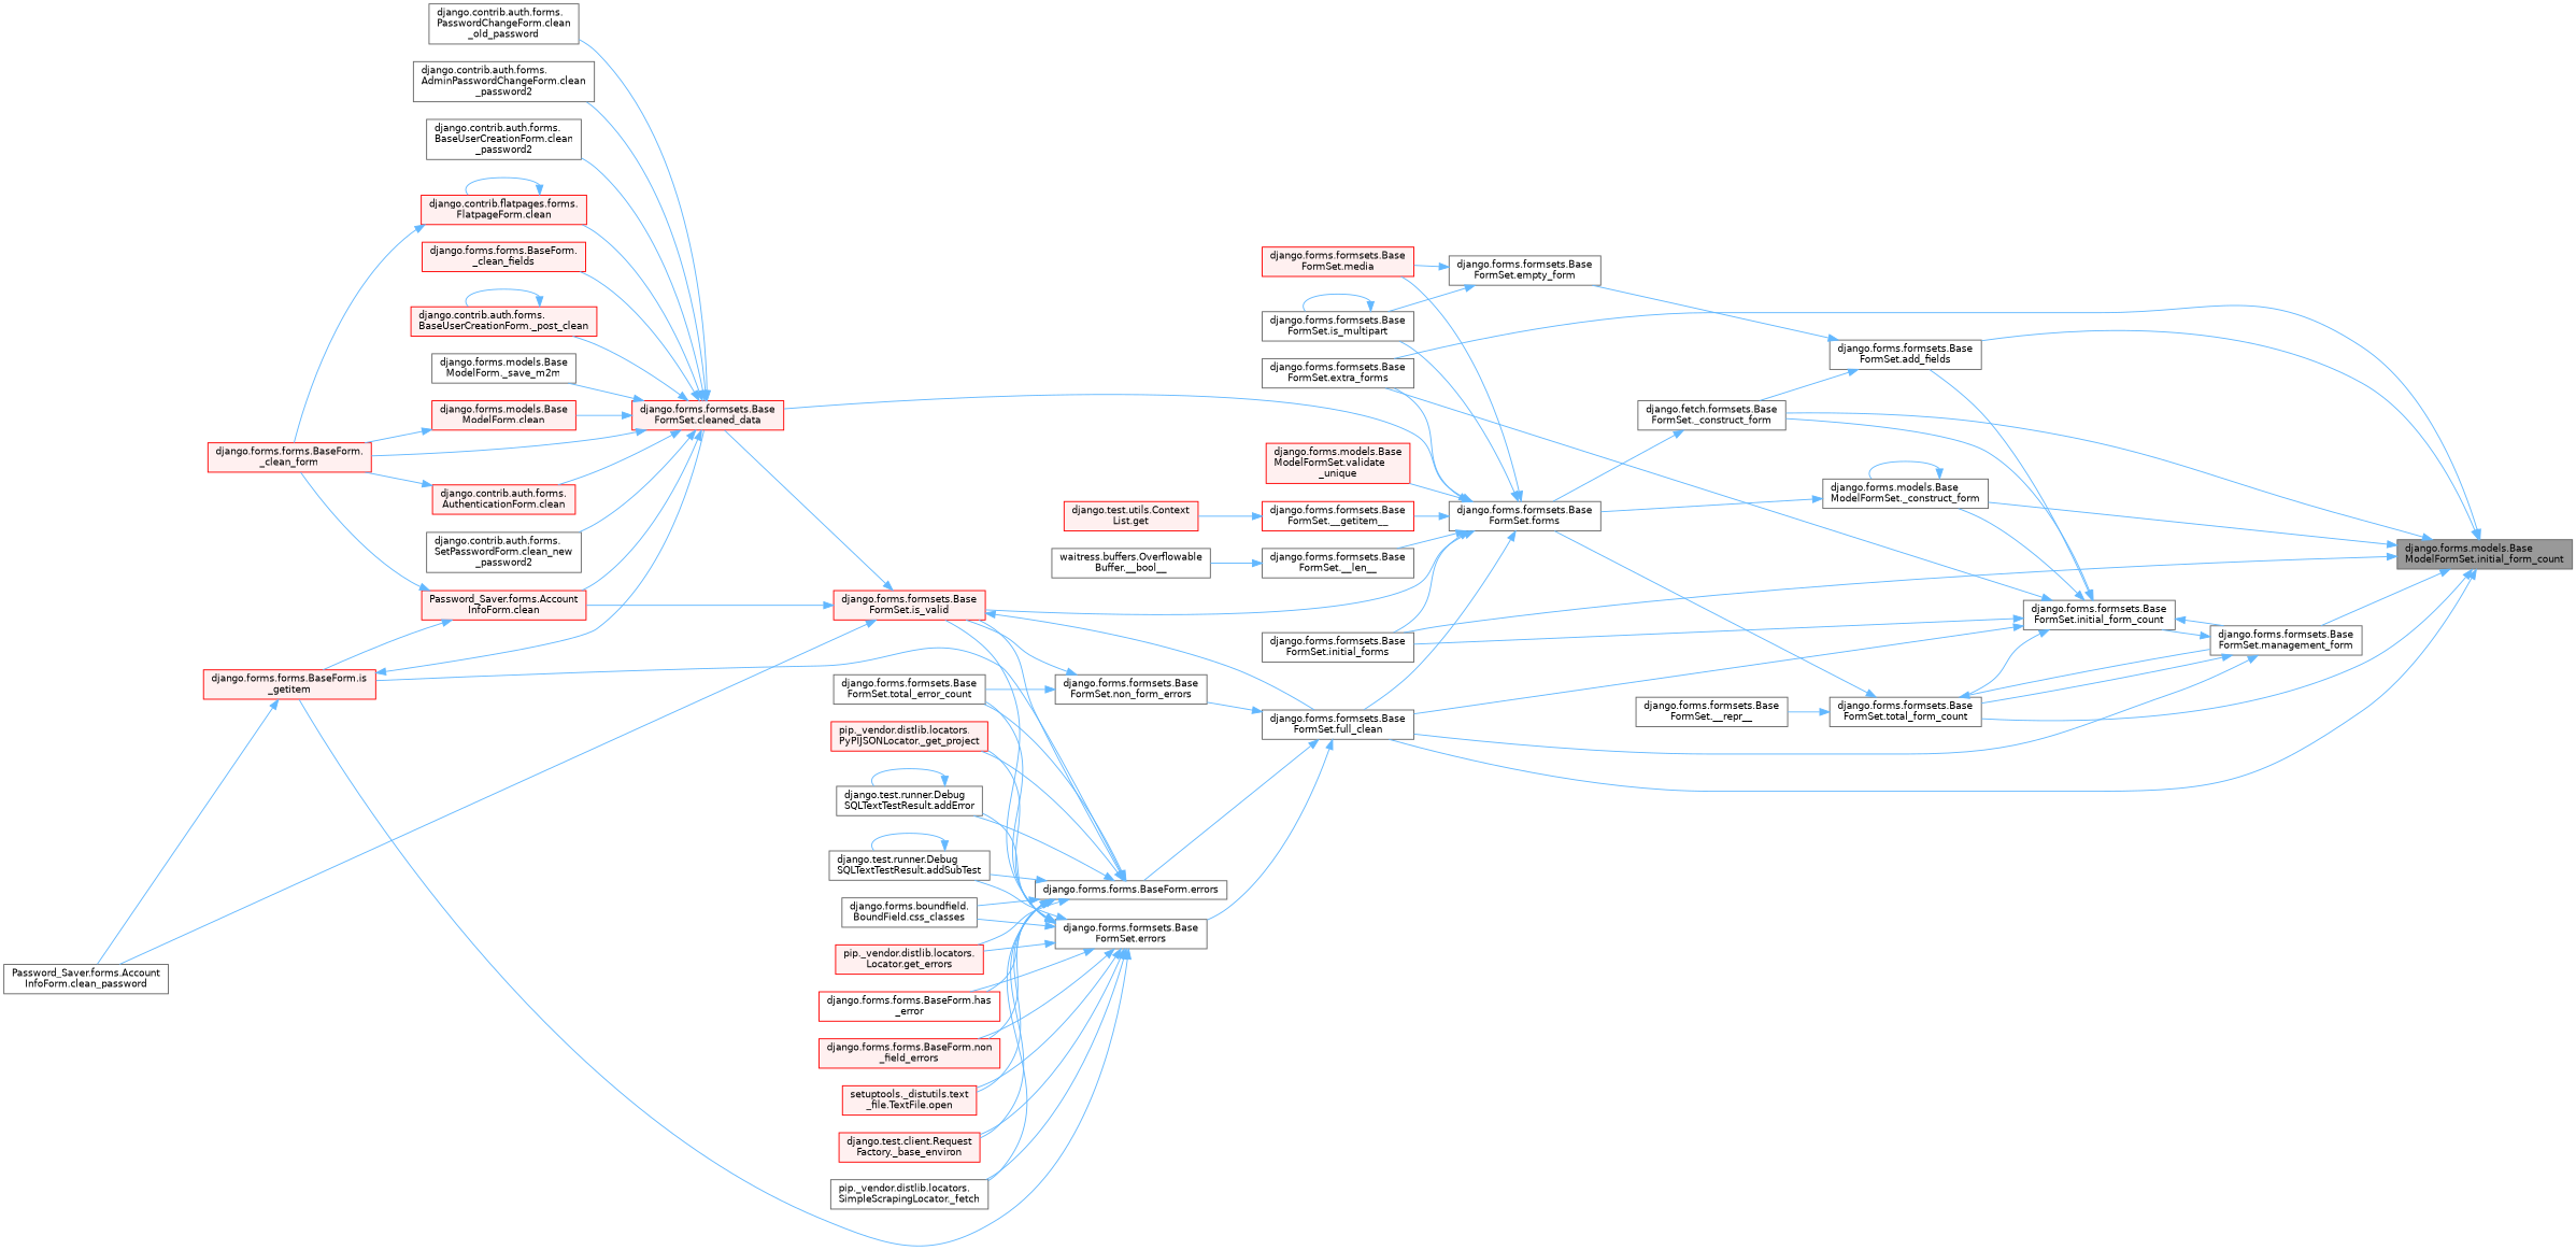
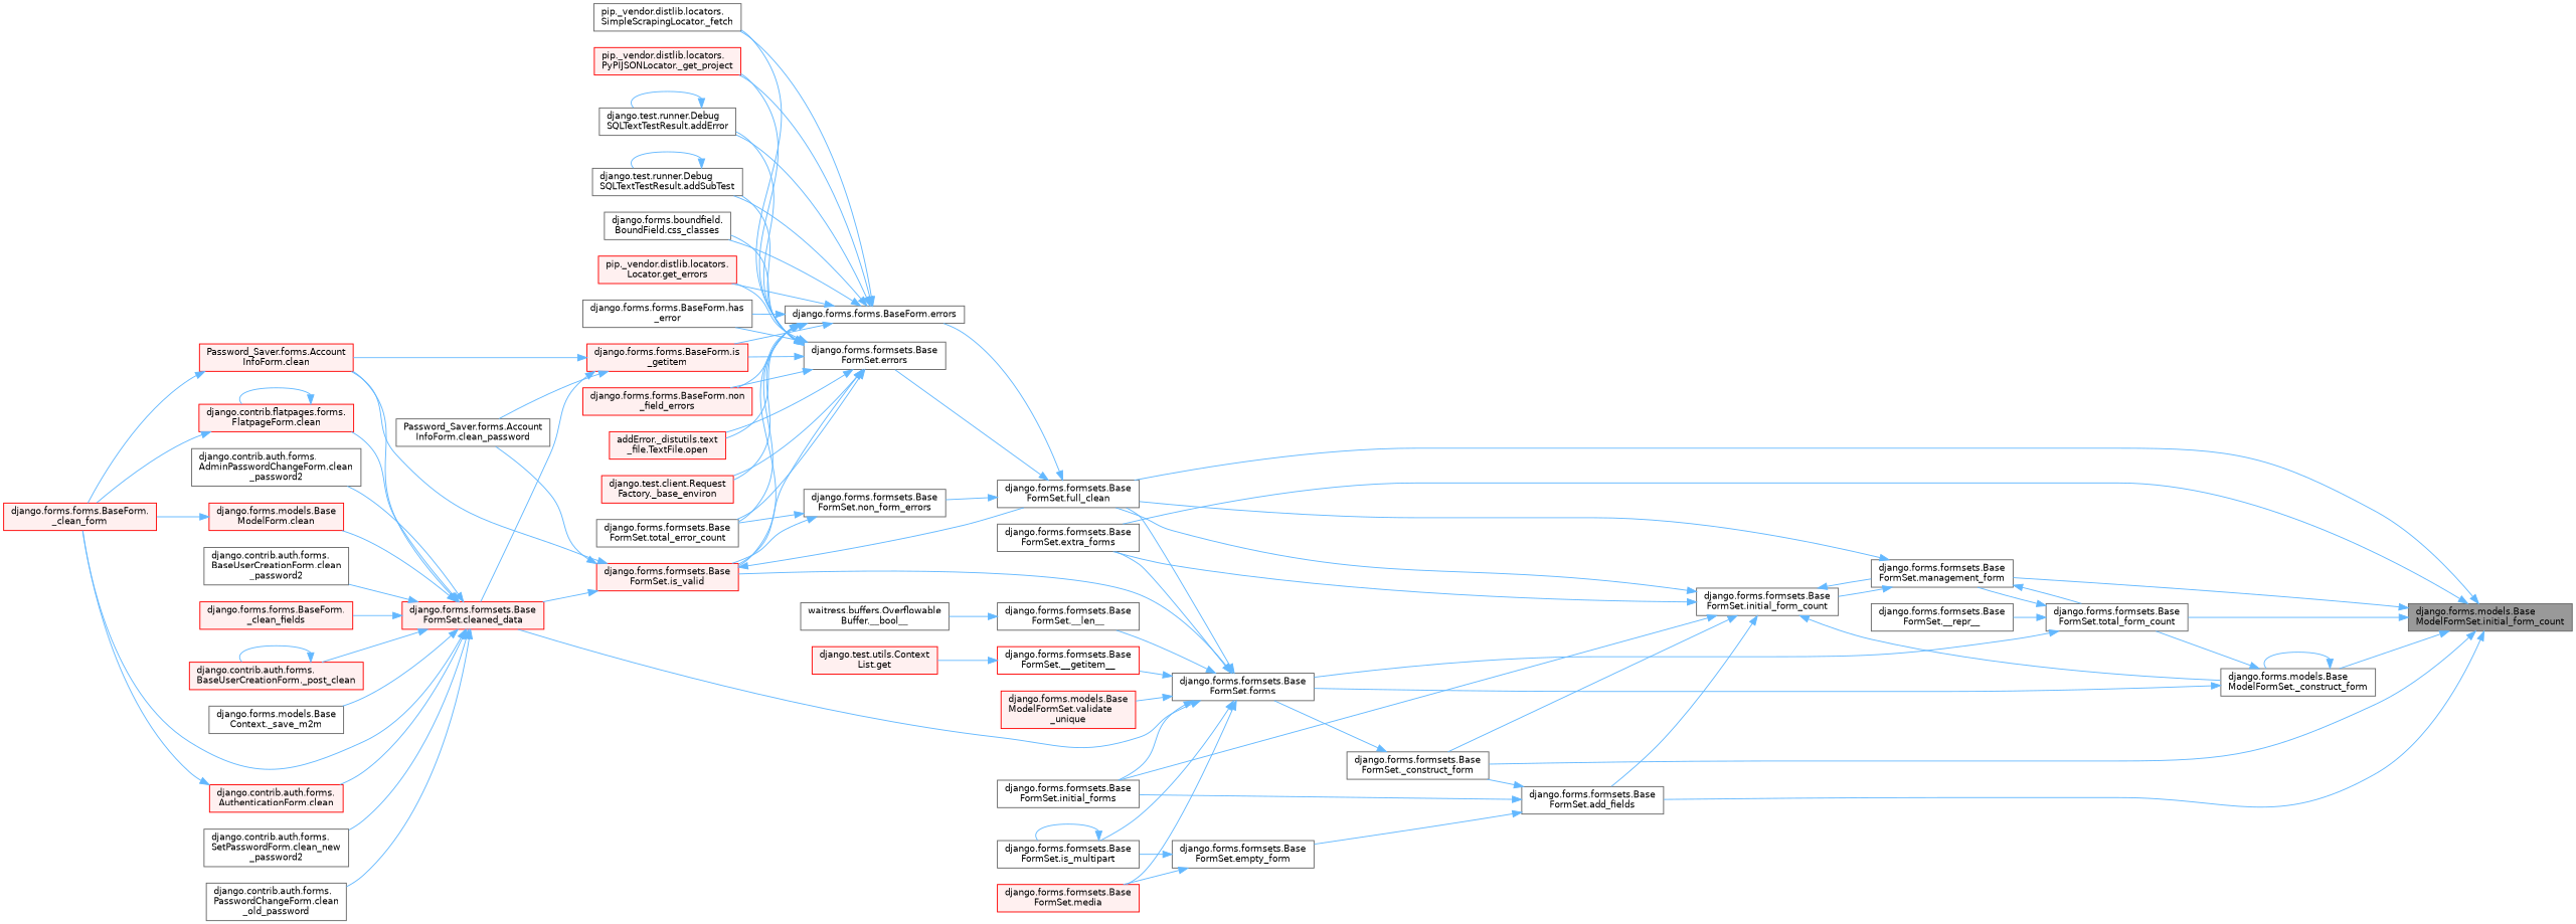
  digraph {
    rankdir=RL
    node [color=grey40 fillcolor=white fontname=Helvetica fontsize=10 shape=box style=filled]
    edge [color=steelblue1 dir=back fontname=Helvetica fontsize=10 labelfontname=Helvetica labelfontsize=10 style=solid]
    n1 [color=gray40 fillcolor=grey60 fontcolor=black height=0.2 label="django.forms.models.Base\lModelFormSet.initial_form_count" width=0.4]
-   n2 [height=0.2 label="django.fetch.formsets.Base\lFormSet._construct_form" width=0.4]
+   n2 [height=0.2 label="django.forms.formsets.Base\lFormSet._construct_form" width=0.4]
    n3 [height=0.2 label="django.forms.formsets.Base\lFormSet.extra_forms" width=0.4]
    n4 [height=0.2 label="django.forms.formsets.Base\lFormSet.full_clean" width=0.4]
    n5 [height=0.2 label="django.forms.formsets.Base\lFormSet.initial_forms" width=0.4]
    n6 [height=0.2 label="django.forms.models.Base\lModelFormSet._construct_form" width=0.4]
    n7 [height=0.2 label="django.forms.formsets.Base\lFormSet.add_fields" width=0.4]
    n8 [height=0.2 label="django.forms.formsets.Base\lFormSet.management_form" width=0.4]
    n9 [height=0.2 label="django.forms.formsets.Base\lFormSet.total_form_count" width=0.4]
    n10 [height=0.2 label="django.forms.formsets.Base\lFormSet.forms" width=0.4]
    n11 [height=0.2 label="django.forms.forms.BaseForm.errors" width=0.4]
    n12 [height=0.2 label="django.forms.formsets.Base\lFormSet.errors" width=0.4]
    n13 [height=0.2 label="django.forms.formsets.Base\lFormSet.non_form_errors" width=0.4]
    n14 [height=0.2 label="django.forms.formsets.Base\lFormSet.empty_form" width=0.4]
    n15 [height=0.2 label="django.forms.formsets.Base\lFormSet.initial_form_count" width=0.4]
    n16 [height=0.2 label="django.forms.formsets.Base\lFormSet.__repr__" width=0.4]
    n17 [color=red height=0.2 label="django.forms.formsets.Base\lFormSet.__getitem__" width=0.4]
    n18 [height=0.2 label="django.forms.formsets.Base\lFormSet.__len__" width=0.4]
    n19 [color=red fillcolor="#FFF0F0" height=0.2 label="django.forms.formsets.Base\lFormSet.cleaned_data" width=0.4]
    n20 [color=red fillcolor="#FFF0F0" height=0.2 label="django.forms.formsets.Base\lFormSet.is_valid" width=0.4]
    n21 [height=0.2 label="django.forms.formsets.Base\lFormSet.is_multipart" width=0.4]
    n22 [color=red fillcolor="#FFF0F0" height=0.2 label="django.forms.formsets.Base\lFormSet.media" width=0.4]
    n23 [color=red fillcolor="#FFF0F0" height=0.2 label="django.forms.models.Base\lModelFormSet.validate\l_unique" width=0.4]
    n24 [color=red fillcolor="#FFF0F0" height=0.2 label="django.test.utils.Context\lList.get" width=0.4]
    n25 [height=0.2 label="waitress.buffers.Overflowable\lBuffer.__bool__" width=0.4]
    n26 [color=red fillcolor="#FFF0F0" height=0.2 label="django.forms.forms.BaseForm.\l_clean_fields" width=0.4]
    n27 [color=red fillcolor="#FFF0F0" height=0.2 label="django.forms.forms.BaseForm.\l_clean_form" width=0.4]
    n28 [color=red fillcolor="#FFF0F0" height=0.2 label="django.contrib.auth.forms.\lBaseUserCreationForm._post_clean" width=0.4]
-   n29 [height=0.2 label="django.forms.models.Base\lModelForm._save_m2m" width=0.4]
+   n29 [height=0.2 label="django.forms.models.Base\lContext._save_m2m" width=0.4]
    n30 [color=red fillcolor="#FFF0F0" height=0.2 label="django.contrib.auth.forms.\lAuthenticationForm.clean" width=0.4]
    n31 [color=red fillcolor="#FFF0F0" height=0.2 label="django.contrib.flatpages.forms.\lFlatpageForm.clean" width=0.4]
    n32 [color=red fillcolor="#FFF0F0" height=0.2 label="django.forms.models.Base\lModelForm.clean" width=0.4]
    n33 [color=red fillcolor="#FFF0F0" height=0.2 label="Password_Saver.forms.Account\lInfoForm.clean" width=0.4]
    n34 [height=0.2 label="django.contrib.auth.forms.\lSetPasswordForm.clean_new\l_password2" width=0.4]
    n35 [height=0.2 label="django.contrib.auth.forms.\lPasswordChangeForm.clean\l_old_password" width=0.4]
    n36 [height=0.2 label="django.contrib.auth.forms.\lAdminPasswordChangeForm.clean\l_password2" width=0.4]
    n37 [height=0.2 label="django.contrib.auth.forms.\lBaseUserCreationForm.clean\l_password2" width=0.4]
    n38 [height=0.2 label="Password_Saver.forms.Account\lInfoForm.clean_password" width=0.4]
    n39 [color=red fillcolor="#FFF0F0" height=0.2 label="django.test.client.Request\lFactory._base_environ" width=0.4]
    n40 [height=0.2 label="pip._vendor.distlib.locators.\lSimpleScrapingLocator._fetch" width=0.4]
    n41 [color=red fillcolor="#FFF0F0" height=0.2 label="pip._vendor.distlib.locators.\lPyPIJSONLocator._get_project" width=0.4]
    n42 [height=0.2 label="django.test.runner.Debug\lSQLTextTestResult.addError" width=0.4]
    n43 [height=0.2 label="django.test.runner.Debug\lSQLTextTestResult.addSubTest" width=0.4]
    n44 [height=0.2 label="django.forms.boundfield.\lBoundField.css_classes" width=0.4]
    n45 [color=red fillcolor="#FFF0F0" height=0.2 label="pip._vendor.distlib.locators.\lLocator.get_errors" width=0.4]
-   n46 [color=red height=0.2 label="django.forms.forms.BaseForm.has\l_error" width=0.4]
+   n46 [height=0.2 label="django.forms.forms.BaseForm.has\l_error" width=0.4]
    n47 [color=red fillcolor="#FFF0F0" height=0.2 label="django.forms.forms.BaseForm.is\l_getitem" width=0.4]
    n48 [color=red fillcolor="#FFF0F0" height=0.2 label="django.forms.forms.BaseForm.non\l_field_errors" width=0.4]
-   n49 [color=red fillcolor="#FFF0F0" height=0.2 label="setuptools._distutils.text\l_file.TextFile.open" width=0.4]
+   n49 [color=red fillcolor="#FFF0F0" height=0.2 label="addError._distutils.text\l_file.TextFile.open" width=0.4]
    n50 [height=0.2 label="django.forms.formsets.Base\lFormSet.total_error_count" width=0.4]
    n1 -> n2
    n1 -> n3
    n1 -> n4
-   n1 -> n5
+   n7 -> n5
    n1 -> n6
    n1 -> n7
    n1 -> n8
    n1 -> n9
    n2 -> n10
    n4 -> n11
    n4 -> n12
    n4 -> n13
    n6 -> n6
    n6 -> n10
    n7 -> n2
    n7 -> n14
    n8 -> n4
    n8 -> n9
    n8 -> n15
    n9 -> n8
    n9 -> n10
    n9 -> n16
    n10 -> n3
    n10 -> n4
    n10 -> n5
    n10 -> n17
    n10 -> n18
    n10 -> n19
    n10 -> n20
    n10 -> n21
    n10 -> n22
    n10 -> n23
    n11 -> n20
    n11 -> n39
    n11 -> n40
    n11 -> n41
    n11 -> n42
    n11 -> n43
    n11 -> n44
    n11 -> n45
    n11 -> n46
    n11 -> n47
    n11 -> n48
    n11 -> n49
    n11 -> n50
    n12 -> n20
    n12 -> n39
    n12 -> n40
    n12 -> n41
    n12 -> n42
    n12 -> n43
    n12 -> n44
    n12 -> n45
    n12 -> n46
    n12 -> n47
    n12 -> n48
    n12 -> n49
    n12 -> n50
    n13 -> n20
    n13 -> n50
    n14 -> n21
    n14 -> n22
    n15 -> n2
    n15 -> n3
    n15 -> n4
    n15 -> n5
    n15 -> n6
    n15 -> n7
    n15 -> n8
-   n15 -> n9
+   n6 -> n9
    n17 -> n24
    n18 -> n25
    n19 -> n26
    n19 -> n27
    n19 -> n28
    n19 -> n29
    n19 -> n30
    n19 -> n31
    n19 -> n32
    n19 -> n33
    n19 -> n34
    n19 -> n35
    n19 -> n36
    n19 -> n37
    n20 -> n4
    n20 -> n19
    n20 -> n33
    n20 -> n38
    n21 -> n21
    n28 -> n28
    n30 -> n27
    n31 -> n27
    n31 -> n31
    n32 -> n27
    n33 -> n27
    n42 -> n42
    n43 -> n43
    n47 -> n19
-   n33 -> n47
+   n47 -> n33
    n47 -> n38
  }
